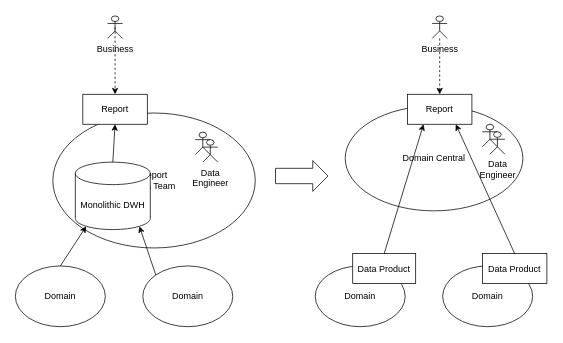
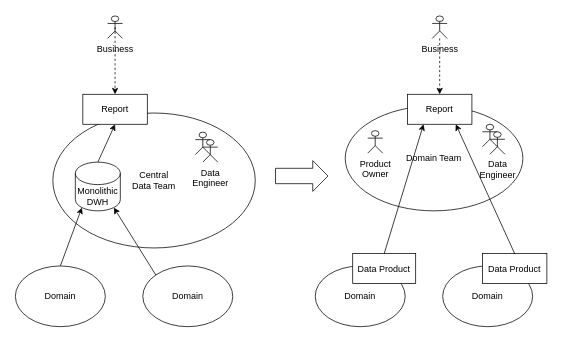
  <mxCell id="0" />
  <mxCell id="1" parent="0" />
- <mxCell id="2" value="Domain Central" style="ellipse;whiteSpace=wrap;html=1;verticalAlign=middle;" parent="1" vertex="1"><mxGeometry x="460" y="140.5" width="237" height="140" as="geometry" /></mxCell>
- <mxCell id="3" value="Report &lt;br&gt;Data Team" style="ellipse;whiteSpace=wrap;html=1;" parent="1" vertex="1"><mxGeometry x="70" y="150" width="270" height="180" as="geometry" /></mxCell>
+ <mxCell id="2" value="Domain Team" style="ellipse;whiteSpace=wrap;html=1;verticalAlign=middle;" parent="1" vertex="1"><mxGeometry x="460" y="140.5" width="237" height="140" as="geometry" /></mxCell>
+ <mxCell id="3" value="Central &lt;br&gt;Data Team" style="ellipse;whiteSpace=wrap;html=1;" parent="1" vertex="1"><mxGeometry x="70" y="150" width="270" height="180" as="geometry" /></mxCell>
  <mxCell id="4" value="" style="shape=singleArrow;whiteSpace=wrap;html=1;arrowWidth=0.5;arrowSize=0.29;" parent="1" vertex="1"><mxGeometry x="367" y="213.5" width="70" height="41" as="geometry" /></mxCell>
  <mxCell id="5" value="" style="shape=umlActor;verticalLabelPosition=bottom;verticalAlign=top;html=1;outlineConnect=0;" parent="1" vertex="1"><mxGeometry x="260" y="175.5" width="20" height="30" as="geometry" /></mxCell>
  <mxCell id="6" value="Data &lt;br&gt;Engineer" style="shape=umlActor;verticalLabelPosition=bottom;verticalAlign=top;html=1;outlineConnect=0;" parent="1" vertex="1"><mxGeometry x="270" y="185.5" width="20" height="30" as="geometry" /></mxCell>
  <mxCell id="7" value="" style="rounded=0;orthogonalLoop=1;jettySize=auto;html=1;exitX=0.5;exitY=0;exitDx=0;exitDy=0;exitPerimeter=0;entryX=0.5;entryY=1;entryDx=0;entryDy=0;" parent="1" source="10" target="8" edge="1"><mxGeometry relative="1" as="geometry" /></mxCell>
  <mxCell id="8" value="Report" style="rounded=0;whiteSpace=wrap;html=1;" parent="1" vertex="1"><mxGeometry x="110" y="125" width="86" height="40" as="geometry" /></mxCell>
  <mxCell id="9" value="" style="endArrow=classic;html=1;rounded=0;dashed=1;exitX=0.5;exitY=0.5;exitDx=0;exitDy=0;exitPerimeter=0;" parent="1" source="11" target="8" edge="1"><mxGeometry width="50" height="50" relative="1" as="geometry"><mxPoint x="280" y="95.5" as="sourcePoint" /><mxPoint x="330" y="45.5" as="targetPoint" /></mxGeometry></mxCell>
- <mxCell id="10" value="Monolithic DWH" style="shape=cylinder3;whiteSpace=wrap;html=1;boundedLbl=1;backgroundOutline=1;size=15;" parent="1" vertex="1"><mxGeometry x="100" y="215.5" width="100" height="90" as="geometry" /></mxCell>
+ <mxCell id="10" value="Monolithic DWH" style="shape=cylinder3;whiteSpace=wrap;html=1;boundedLbl=1;backgroundOutline=1;size=15;" parent="1" vertex="1"><mxGeometry x="100" y="215.5" width="60" height="65" as="geometry" /></mxCell>
  <mxCell id="11" value="Business" style="shape=umlActor;verticalLabelPosition=bottom;verticalAlign=top;html=1;outlineConnect=0;" parent="1" vertex="1"><mxGeometry x="143" y="20.5" width="20" height="30" as="geometry" /></mxCell>
  <mxCell id="12" value="" style="shape=umlActor;verticalLabelPosition=bottom;verticalAlign=top;html=1;outlineConnect=0;" parent="1" vertex="1"><mxGeometry x="643" y="165" width="20" height="30" as="geometry" /></mxCell>
  <mxCell id="13" value="Data &lt;br&gt;Engineer" style="shape=umlActor;verticalLabelPosition=bottom;verticalAlign=top;html=1;outlineConnect=0;" parent="1" vertex="1"><mxGeometry x="653" y="175" width="20" height="30" as="geometry" /></mxCell>
  <mxCell id="14" value="Domain" style="ellipse;whiteSpace=wrap;html=1;" parent="1" vertex="1"><mxGeometry x="420" y="354" width="120" height="81" as="geometry" /></mxCell>
  <mxCell id="15" value="Domain" style="ellipse;whiteSpace=wrap;html=1;" parent="1" vertex="1"><mxGeometry x="590" y="354" width="120" height="81" as="geometry" /></mxCell>
  <mxCell id="16" value="Data Product" style="rounded=0;whiteSpace=wrap;html=1;" parent="1" vertex="1"><mxGeometry x="470" y="337.5" width="84" height="40" as="geometry" /></mxCell>
  <mxCell id="17" value="Data Product" style="rounded=0;whiteSpace=wrap;html=1;" parent="1" vertex="1"><mxGeometry x="643" y="337.5" width="86" height="40" as="geometry" /></mxCell>
  <mxCell id="18" value="" style="endArrow=classic;html=1;rounded=0;entryX=0.25;entryY=1;entryDx=0;entryDy=0;exitX=0.5;exitY=0;exitDx=0;exitDy=0;" parent="1" source="16" target="22" edge="1"><mxGeometry width="50" height="50" relative="1" as="geometry"><mxPoint x="334" y="254" as="sourcePoint" /><mxPoint x="384" y="204" as="targetPoint" /></mxGeometry></mxCell>
  <mxCell id="19" value="" style="endArrow=classic;html=1;rounded=0;entryX=0.75;entryY=1;entryDx=0;entryDy=0;exitX=0.5;exitY=0;exitDx=0;exitDy=0;" parent="1" source="17" target="22" edge="1"><mxGeometry width="50" height="50" relative="1" as="geometry"><mxPoint x="449" y="284" as="sourcePoint" /><mxPoint x="486.5" y="164" as="targetPoint" /></mxGeometry></mxCell>
  <mxCell id="20" value="" style="endArrow=classic;html=1;rounded=0;dashed=1;entryX=0.5;entryY=0;entryDx=0;entryDy=0;" parent="1" source="21" target="22" edge="1"><mxGeometry width="50" height="50" relative="1" as="geometry"><mxPoint x="419" y="150.5" as="sourcePoint" /><mxPoint x="-132.685" y="255" as="targetPoint" /></mxGeometry></mxCell>
  <mxCell id="21" value="Business" style="shape=umlActor;verticalLabelPosition=bottom;verticalAlign=top;html=1;outlineConnect=0;" parent="1" vertex="1"><mxGeometry x="576" y="20.5" width="20" height="30" as="geometry" /></mxCell>
  <mxCell id="22" value="Report" style="rounded=0;whiteSpace=wrap;html=1;" parent="1" vertex="1"><mxGeometry x="543" y="125" width="86" height="40" as="geometry" /></mxCell>
+ <mxCell id="23" value="Product &lt;br&gt;Owner" style="shape=umlActor;verticalLabelPosition=bottom;verticalAlign=top;html=1;outlineConnect=0;" parent="1" vertex="1"><mxGeometry x="490" y="173.5" width="20" height="30" as="geometry" /></mxCell>
  <mxCell id="24" value="Domain" style="ellipse;whiteSpace=wrap;html=1;" vertex="1" parent="1"><mxGeometry x="20" y="354" width="120" height="81" as="geometry" /></mxCell>
  <mxCell id="25" value="Domain" style="ellipse;whiteSpace=wrap;html=1;" vertex="1" parent="1"><mxGeometry x="190" y="354" width="120" height="81" as="geometry" /></mxCell>
  <mxCell id="26" value="" style="rounded=0;orthogonalLoop=1;jettySize=auto;html=1;exitX=0.5;exitY=0;exitDx=0;exitDy=0;entryX=0.145;entryY=1;entryDx=0;entryDy=-4.35;entryPerimeter=0;" edge="1" parent="1" source="24" target="10"><mxGeometry relative="1" as="geometry"><mxPoint x="140" y="225.5" as="sourcePoint" /><mxPoint x="163" y="175" as="targetPoint" /></mxGeometry></mxCell>
  <mxCell id="27" value="" style="rounded=0;orthogonalLoop=1;jettySize=auto;html=1;exitX=0;exitY=0;exitDx=0;exitDy=0;entryX=0.855;entryY=1;entryDx=0;entryDy=-4.35;entryPerimeter=0;" edge="1" parent="1" source="25" target="10"><mxGeometry relative="1" as="geometry"><mxPoint x="90" y="364" as="sourcePoint" /><mxPoint x="118.7" y="286.15" as="targetPoint" /></mxGeometry></mxCell>
